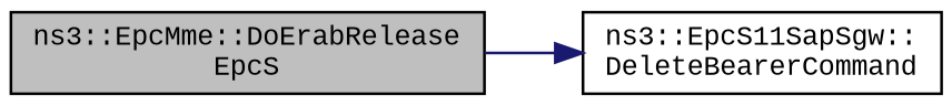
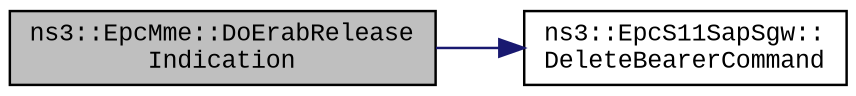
  digraph {
    rankdir=LR
    fontname="Liberation Mono"
    node [color=black fontname="Liberation Mono" fontsize=10 shape=record style=filled]
-   n1 [fillcolor=grey75 fontcolor=black height=0.2 label="ns3::EpcMme::DoErabRelease\lEpcS" width=0.4]
+   n1 [fillcolor=grey75 fontcolor=black height=0.2 label="ns3::EpcMme::DoErabRelease\lIndication" width=0.4]
    n2 [fillcolor=white height=0.2 label="ns3::EpcS11SapSgw::\lDeleteBearerCommand" width=0.4]
    n1 -> n2 [color=midnightblue fontname="Liberation Mono" fontsize=10 labelfontname=Helvetica labelfontsize=10 style=solid]
  }
